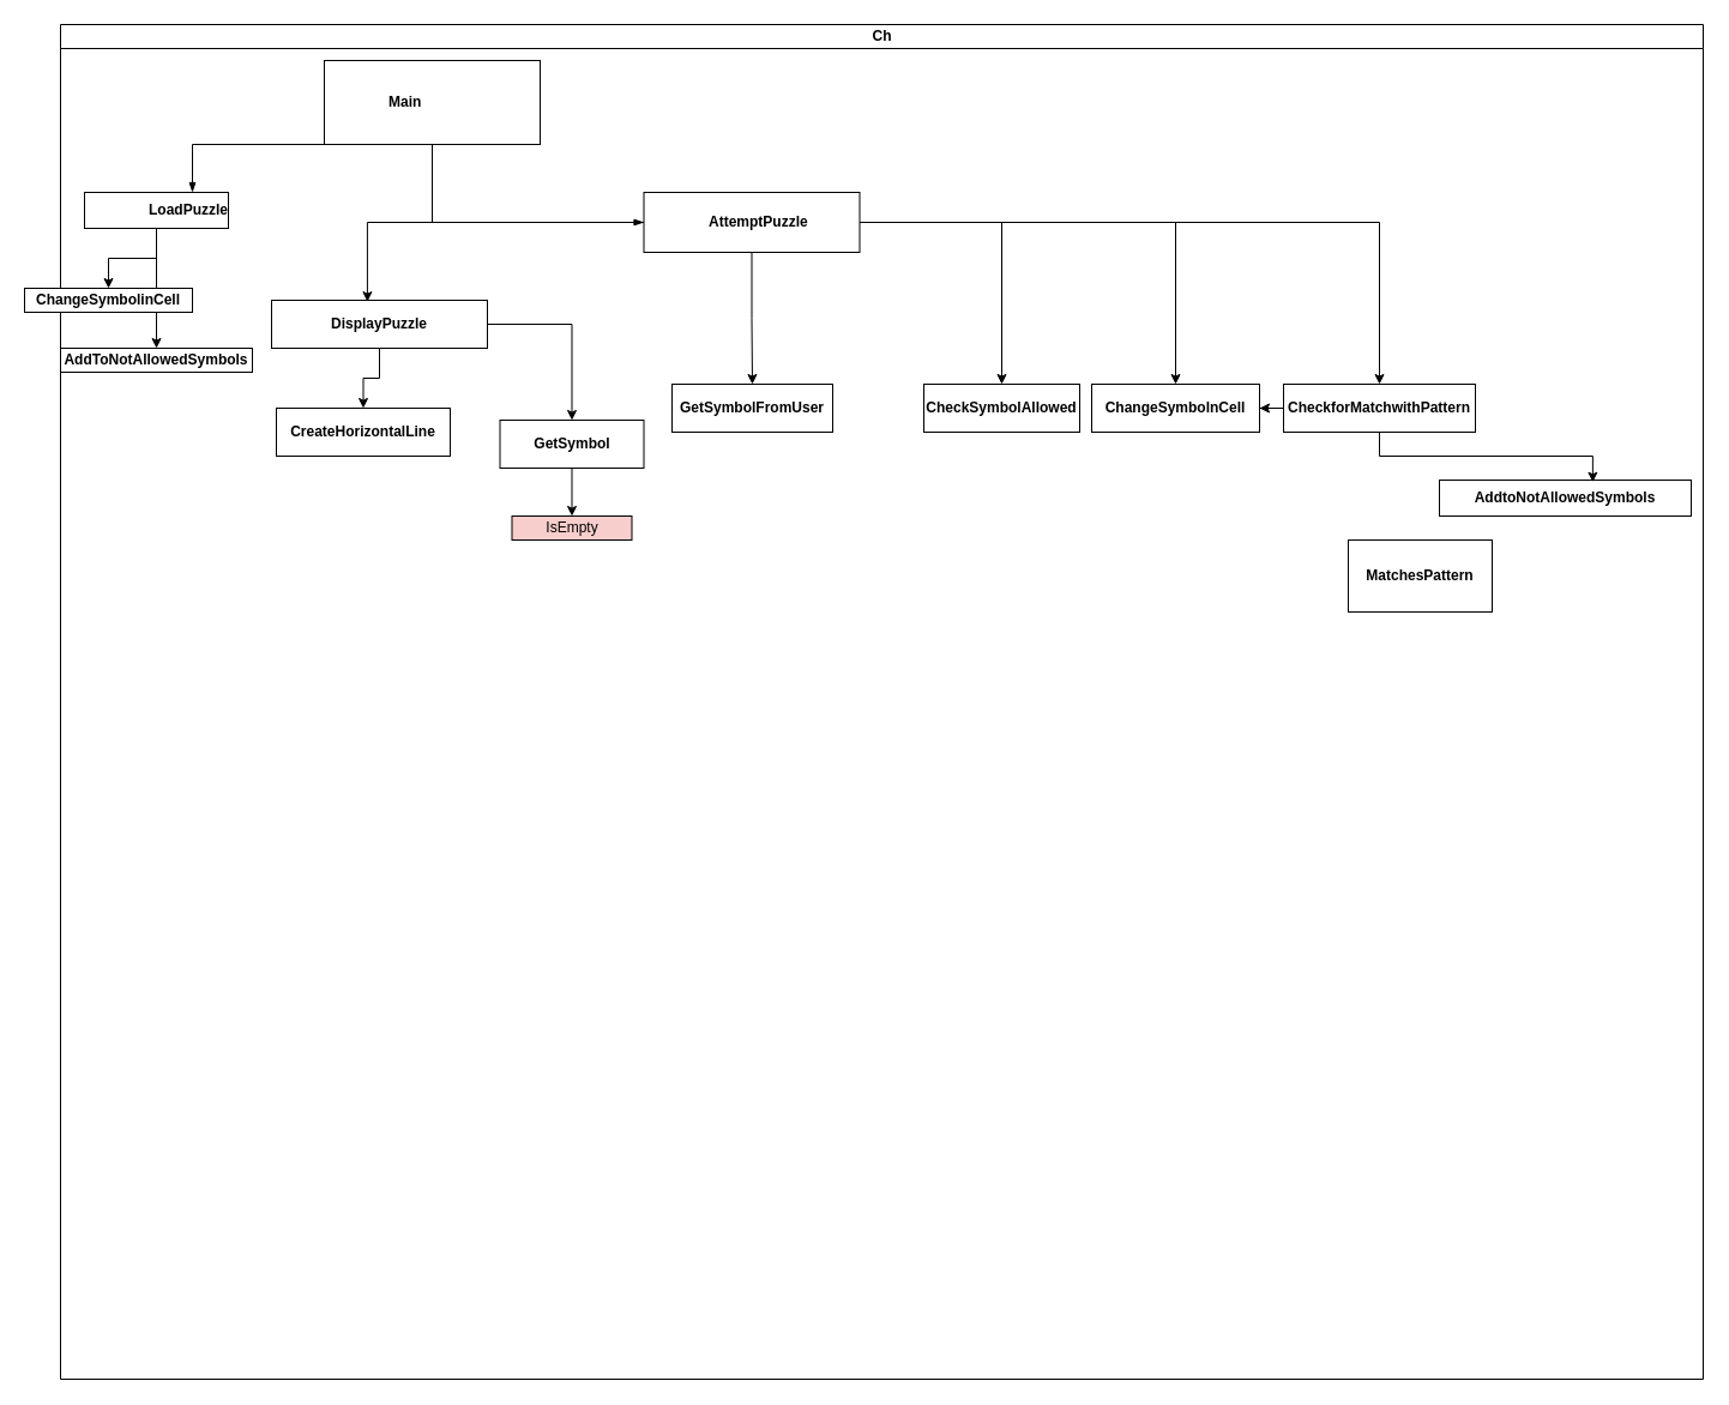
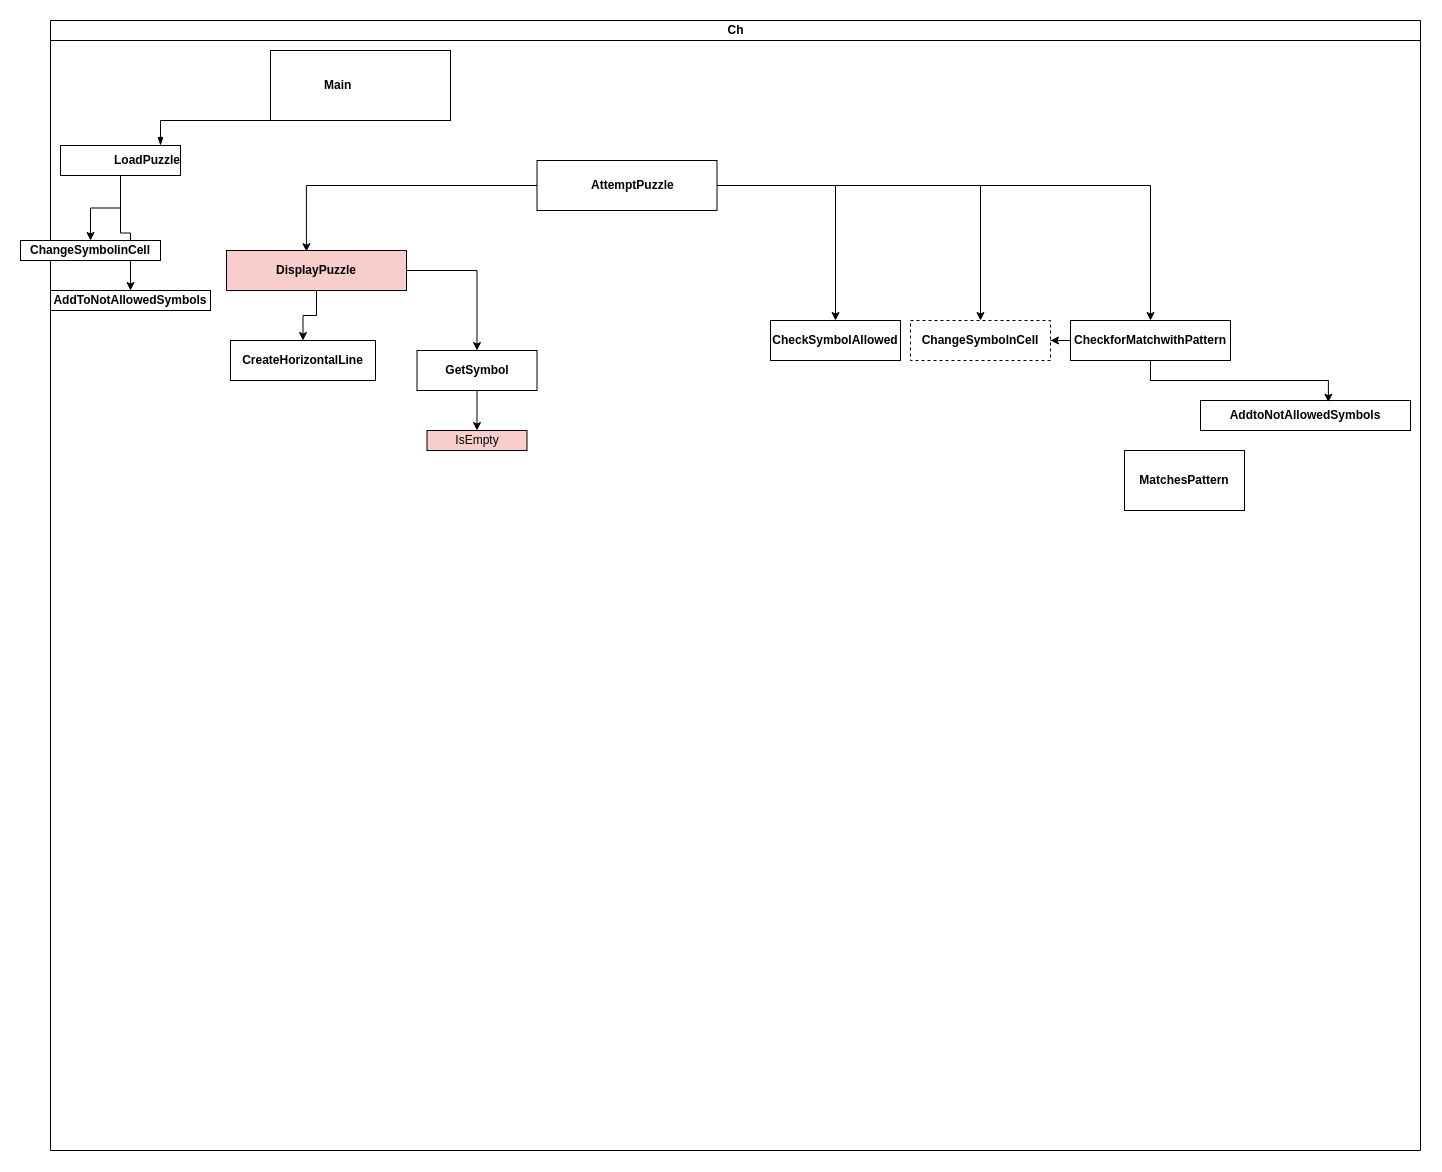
  <mxCell id="0" />
  <mxCell id="1" parent="0" />
  <mxCell id="2" value="Ch" style="swimlane;html=1;startSize=20;horizontal=1;containerType=tree;glass=0;" parent="1" vertex="1"><mxGeometry x="50" y="20" width="1370" height="1130" as="geometry" /></mxCell>
  <mxCell id="3" value="Main" style="label;whiteSpace=wrap;html=1;rounded=0;glass=0;treeMoving=1;treeFolding=1;" parent="2" vertex="1"><mxGeometry x="220" y="30" width="180" height="70" as="geometry" /></mxCell>
  <mxCell id="4" value="" style="endArrow=blockThin;endFill=1;fontSize=11;edgeStyle=orthogonalEdgeStyle;elbow=vertical;rounded=0;" parent="2" source="3" target="7" edge="1"><mxGeometry relative="1" as="geometry"><Array as="points"><mxPoint x="310" y="85" /><mxPoint x="310" y="100" /><mxPoint x="110" y="100" /><mxPoint x="110" y="105" /></Array></mxGeometry></mxCell>
  <mxCell id="5" style="edgeStyle=orthogonalEdgeStyle;rounded=0;orthogonalLoop=1;jettySize=auto;html=1;entryX=0.5;entryY=0;entryDx=0;entryDy=0;" edge="1" parent="2" source="7" target="29"><mxGeometry relative="1" as="geometry" /></mxCell>
  <mxCell id="6" style="edgeStyle=orthogonalEdgeStyle;rounded=0;orthogonalLoop=1;jettySize=auto;html=1;" edge="1" parent="2" source="7" target="30"><mxGeometry relative="1" as="geometry" /></mxCell>
- <mxCell id="7" value="LoadPuzzle" style="label;whiteSpace=wrap;html=1;rounded=0;glass=0;treeFolding=1;treeMoving=1;" parent="2" vertex="1"><mxGeometry x="20" y="140" width="120" height="30" as="geometry" /></mxCell>
- <mxCell id="8" value="" style="endArrow=blockThin;endFill=1;fontSize=11;edgeStyle=orthogonalEdgeStyle;elbow=vertical;rounded=0;" parent="2" source="3" target="13" edge="1"><mxGeometry relative="1" as="geometry"><Array as="points"><mxPoint x="310" y="85" /><mxPoint x="310" y="100" /><mxPoint x="310" y="105" /></Array></mxGeometry></mxCell>
- <mxCell id="9" style="edgeStyle=orthogonalEdgeStyle;rounded=0;orthogonalLoop=1;jettySize=auto;html=1;entryX=0.5;entryY=0;entryDx=0;entryDy=0;" edge="1" parent="2" source="13" target="21"><mxGeometry relative="1" as="geometry" /></mxCell>
+ <mxCell id="7" value="LoadPuzzle" style="label;whiteSpace=wrap;html=1;rounded=0;glass=0;treeFolding=1;treeMoving=1;" parent="2" vertex="1"><mxGeometry x="10" y="125" width="120" height="30" as="geometry" /></mxCell>
  <mxCell id="10" style="edgeStyle=orthogonalEdgeStyle;rounded=0;orthogonalLoop=1;jettySize=auto;html=1;" edge="1" parent="2" source="13" target="22"><mxGeometry relative="1" as="geometry" /></mxCell>
  <mxCell id="11" style="edgeStyle=orthogonalEdgeStyle;rounded=0;orthogonalLoop=1;jettySize=auto;html=1;entryX=0.5;entryY=0;entryDx=0;entryDy=0;" edge="1" parent="2" source="13" target="23"><mxGeometry relative="1" as="geometry" /></mxCell>
  <mxCell id="12" style="edgeStyle=orthogonalEdgeStyle;rounded=0;orthogonalLoop=1;jettySize=auto;html=1;" edge="1" parent="2" source="13" target="25"><mxGeometry relative="1" as="geometry" /></mxCell>
  <mxCell id="13" value="AttemptPuzzle" style="label;whiteSpace=wrap;html=1;rounded=0;glass=0;treeFolding=1;treeMoving=1;" parent="2" vertex="1"><mxGeometry x="486.5" y="140" width="180" height="50" as="geometry" /></mxCell>
  <mxCell id="14" style="edgeStyle=orthogonalEdgeStyle;rounded=0;orthogonalLoop=1;jettySize=auto;html=1;entryX=0.5;entryY=0;entryDx=0;entryDy=0;" edge="1" parent="2" source="16" target="18"><mxGeometry relative="1" as="geometry" /></mxCell>
  <mxCell id="15" style="edgeStyle=orthogonalEdgeStyle;rounded=0;orthogonalLoop=1;jettySize=auto;html=1;entryX=0.5;entryY=0;entryDx=0;entryDy=0;" edge="1" parent="2" source="16" target="20"><mxGeometry relative="1" as="geometry" /></mxCell>
- <mxCell id="16" value="&lt;b&gt;DisplayPuzzle&lt;/b&gt;" style="rounded=0;whiteSpace=wrap;html=1;" vertex="1" parent="2"><mxGeometry x="176" y="230" width="180" height="40" as="geometry" /></mxCell>
+ <mxCell id="16" value="&lt;b&gt;DisplayPuzzle&lt;/b&gt;" style="rounded=0;whiteSpace=wrap;html=1;fillColor=#f8cecc;" vertex="1" parent="2"><mxGeometry x="176" y="230" width="180" height="40" as="geometry" /></mxCell>
  <mxCell id="17" style="edgeStyle=orthogonalEdgeStyle;rounded=0;orthogonalLoop=1;jettySize=auto;html=1;entryX=0.444;entryY=0.029;entryDx=0;entryDy=0;entryPerimeter=0;" edge="1" parent="2" source="13" target="16"><mxGeometry relative="1" as="geometry" /></mxCell>
  <mxCell id="18" value="&lt;b&gt;CreateHorizontalLine&lt;/b&gt;" style="rounded=0;whiteSpace=wrap;html=1;" vertex="1" parent="2"><mxGeometry x="180" y="320" width="145" height="40" as="geometry" /></mxCell>
  <mxCell id="19" style="edgeStyle=orthogonalEdgeStyle;rounded=0;orthogonalLoop=1;jettySize=auto;html=1;entryX=0.5;entryY=0;entryDx=0;entryDy=0;" edge="1" parent="2" source="20" target="31"><mxGeometry relative="1" as="geometry" /></mxCell>
  <mxCell id="20" value="&lt;b&gt;GetSymbol&lt;/b&gt;" style="rounded=0;whiteSpace=wrap;html=1;" vertex="1" parent="2"><mxGeometry x="366.5" y="330" width="120" height="40" as="geometry" /></mxCell>
- <mxCell id="21" value="&lt;b&gt;GetSymbolFromUser&lt;/b&gt;" style="rounded=0;whiteSpace=wrap;html=1;" vertex="1" parent="2"><mxGeometry x="510" y="300" width="134" height="40" as="geometry" /></mxCell>
  <mxCell id="22" value="&lt;b&gt;CheckSymbolAllowed&lt;/b&gt;" style="rounded=0;whiteSpace=wrap;html=1;" vertex="1" parent="2"><mxGeometry x="720" y="300" width="130" height="40" as="geometry" /></mxCell>
- <mxCell id="23" value="&lt;b&gt;ChangeSymbolnCell&lt;/b&gt;" style="rounded=0;whiteSpace=wrap;html=1;" vertex="1" parent="2"><mxGeometry x="860" y="300" width="140" height="40" as="geometry" /></mxCell>
+ <mxCell id="23" value="&lt;b&gt;ChangeSymbolnCell&lt;/b&gt;" style="rounded=0;whiteSpace=wrap;html=1;dashed=1;" vertex="1" parent="2"><mxGeometry x="860" y="300" width="140" height="40" as="geometry" /></mxCell>
  <mxCell id="24" style="edgeStyle=orthogonalEdgeStyle;rounded=0;orthogonalLoop=1;jettySize=auto;html=1;" edge="1" parent="2" source="25" target="23"><mxGeometry relative="1" as="geometry" /></mxCell>
  <mxCell id="25" value="&lt;b&gt;CheckforMatchwithPattern&lt;/b&gt;" style="rounded=0;whiteSpace=wrap;html=1;" vertex="1" parent="2"><mxGeometry x="1020" y="300" width="160" height="40" as="geometry" /></mxCell>
  <mxCell id="26" value="&lt;b&gt;AddtoNotAllowedSymbols&lt;/b&gt;" style="rounded=0;whiteSpace=wrap;html=1;" vertex="1" parent="2"><mxGeometry x="1150" y="380" width="210" height="30" as="geometry" /></mxCell>
  <mxCell id="27" style="edgeStyle=orthogonalEdgeStyle;rounded=0;orthogonalLoop=1;jettySize=auto;html=1;entryX=0.609;entryY=0.058;entryDx=0;entryDy=0;entryPerimeter=0;" edge="1" parent="2" source="25" target="26"><mxGeometry relative="1" as="geometry" /></mxCell>
  <mxCell id="28" value="&lt;b&gt;MatchesPattern&lt;/b&gt;" style="rounded=0;whiteSpace=wrap;html=1;" vertex="1" parent="2"><mxGeometry x="1074" y="430" width="120" height="60" as="geometry" /></mxCell>
  <mxCell id="29" value="&lt;b&gt;ChangeSymbolinCell&lt;/b&gt;" style="rounded=0;whiteSpace=wrap;html=1;" vertex="1" parent="2"><mxGeometry x="-30" y="220" width="140" height="20" as="geometry" /></mxCell>
  <mxCell id="30" value="&lt;b&gt;AddToNotAllowedSymbols&lt;/b&gt;" style="rounded=0;whiteSpace=wrap;html=1;" vertex="1" parent="2"><mxGeometry y="270" width="160" height="20" as="geometry" /></mxCell>
  <mxCell id="31" value="IsEmpty" style="rounded=0;whiteSpace=wrap;html=1;fillColor=#f8cecc;" vertex="1" parent="2"><mxGeometry x="376.5" y="410" width="100" height="20" as="geometry" /></mxCell>
